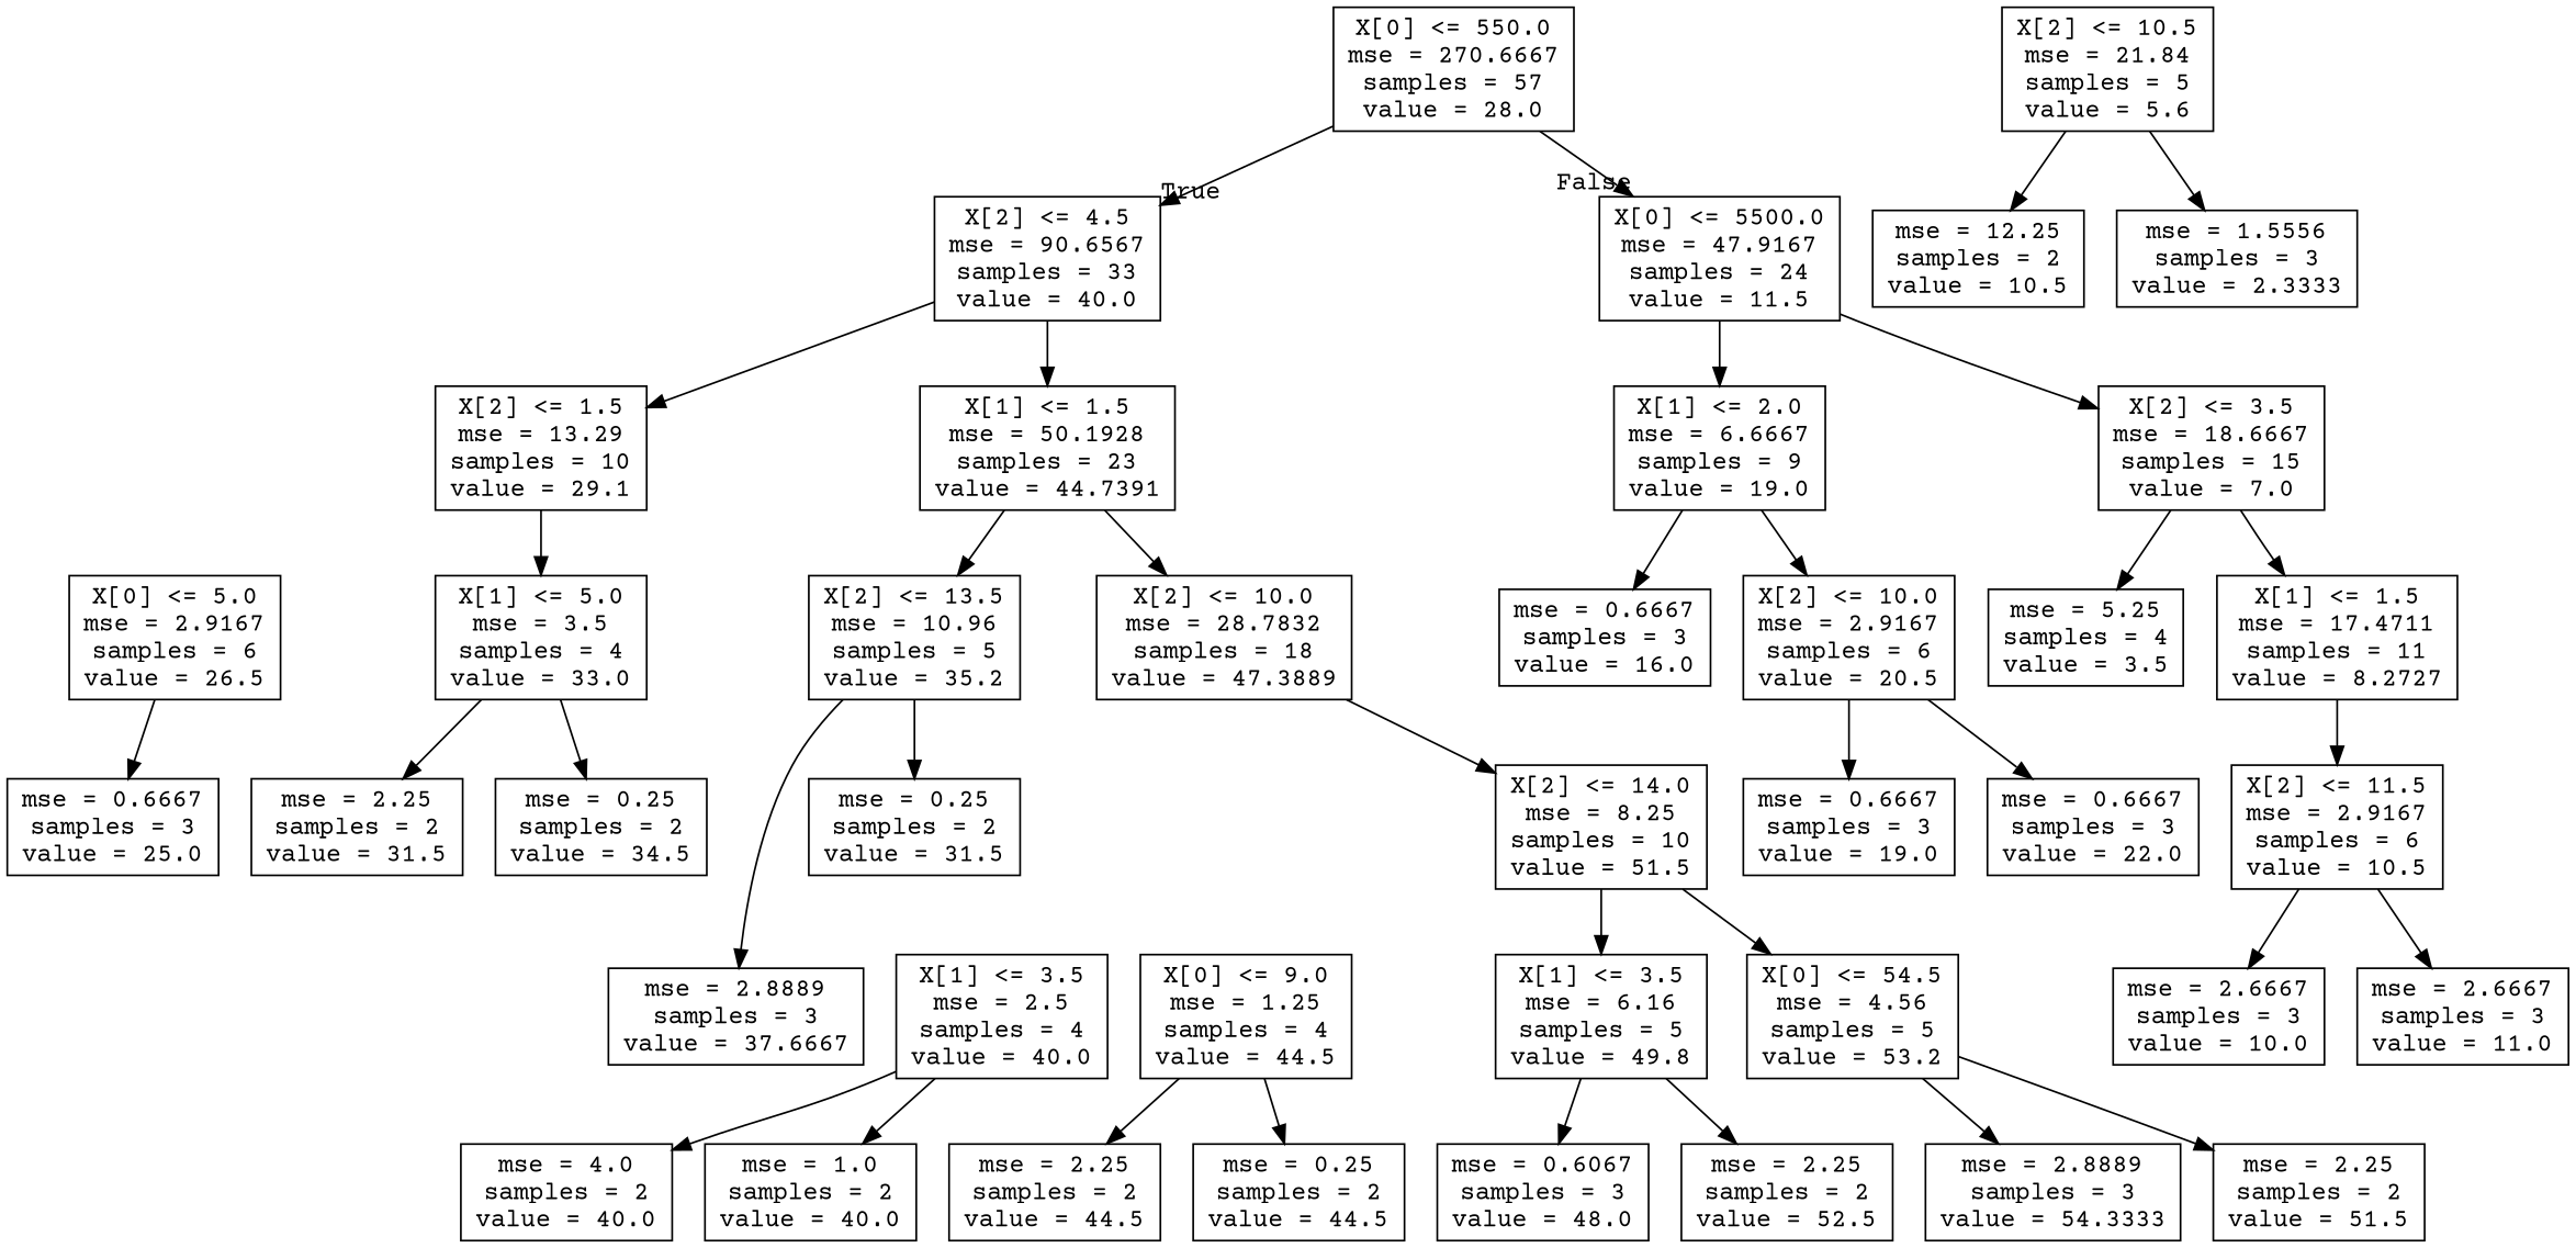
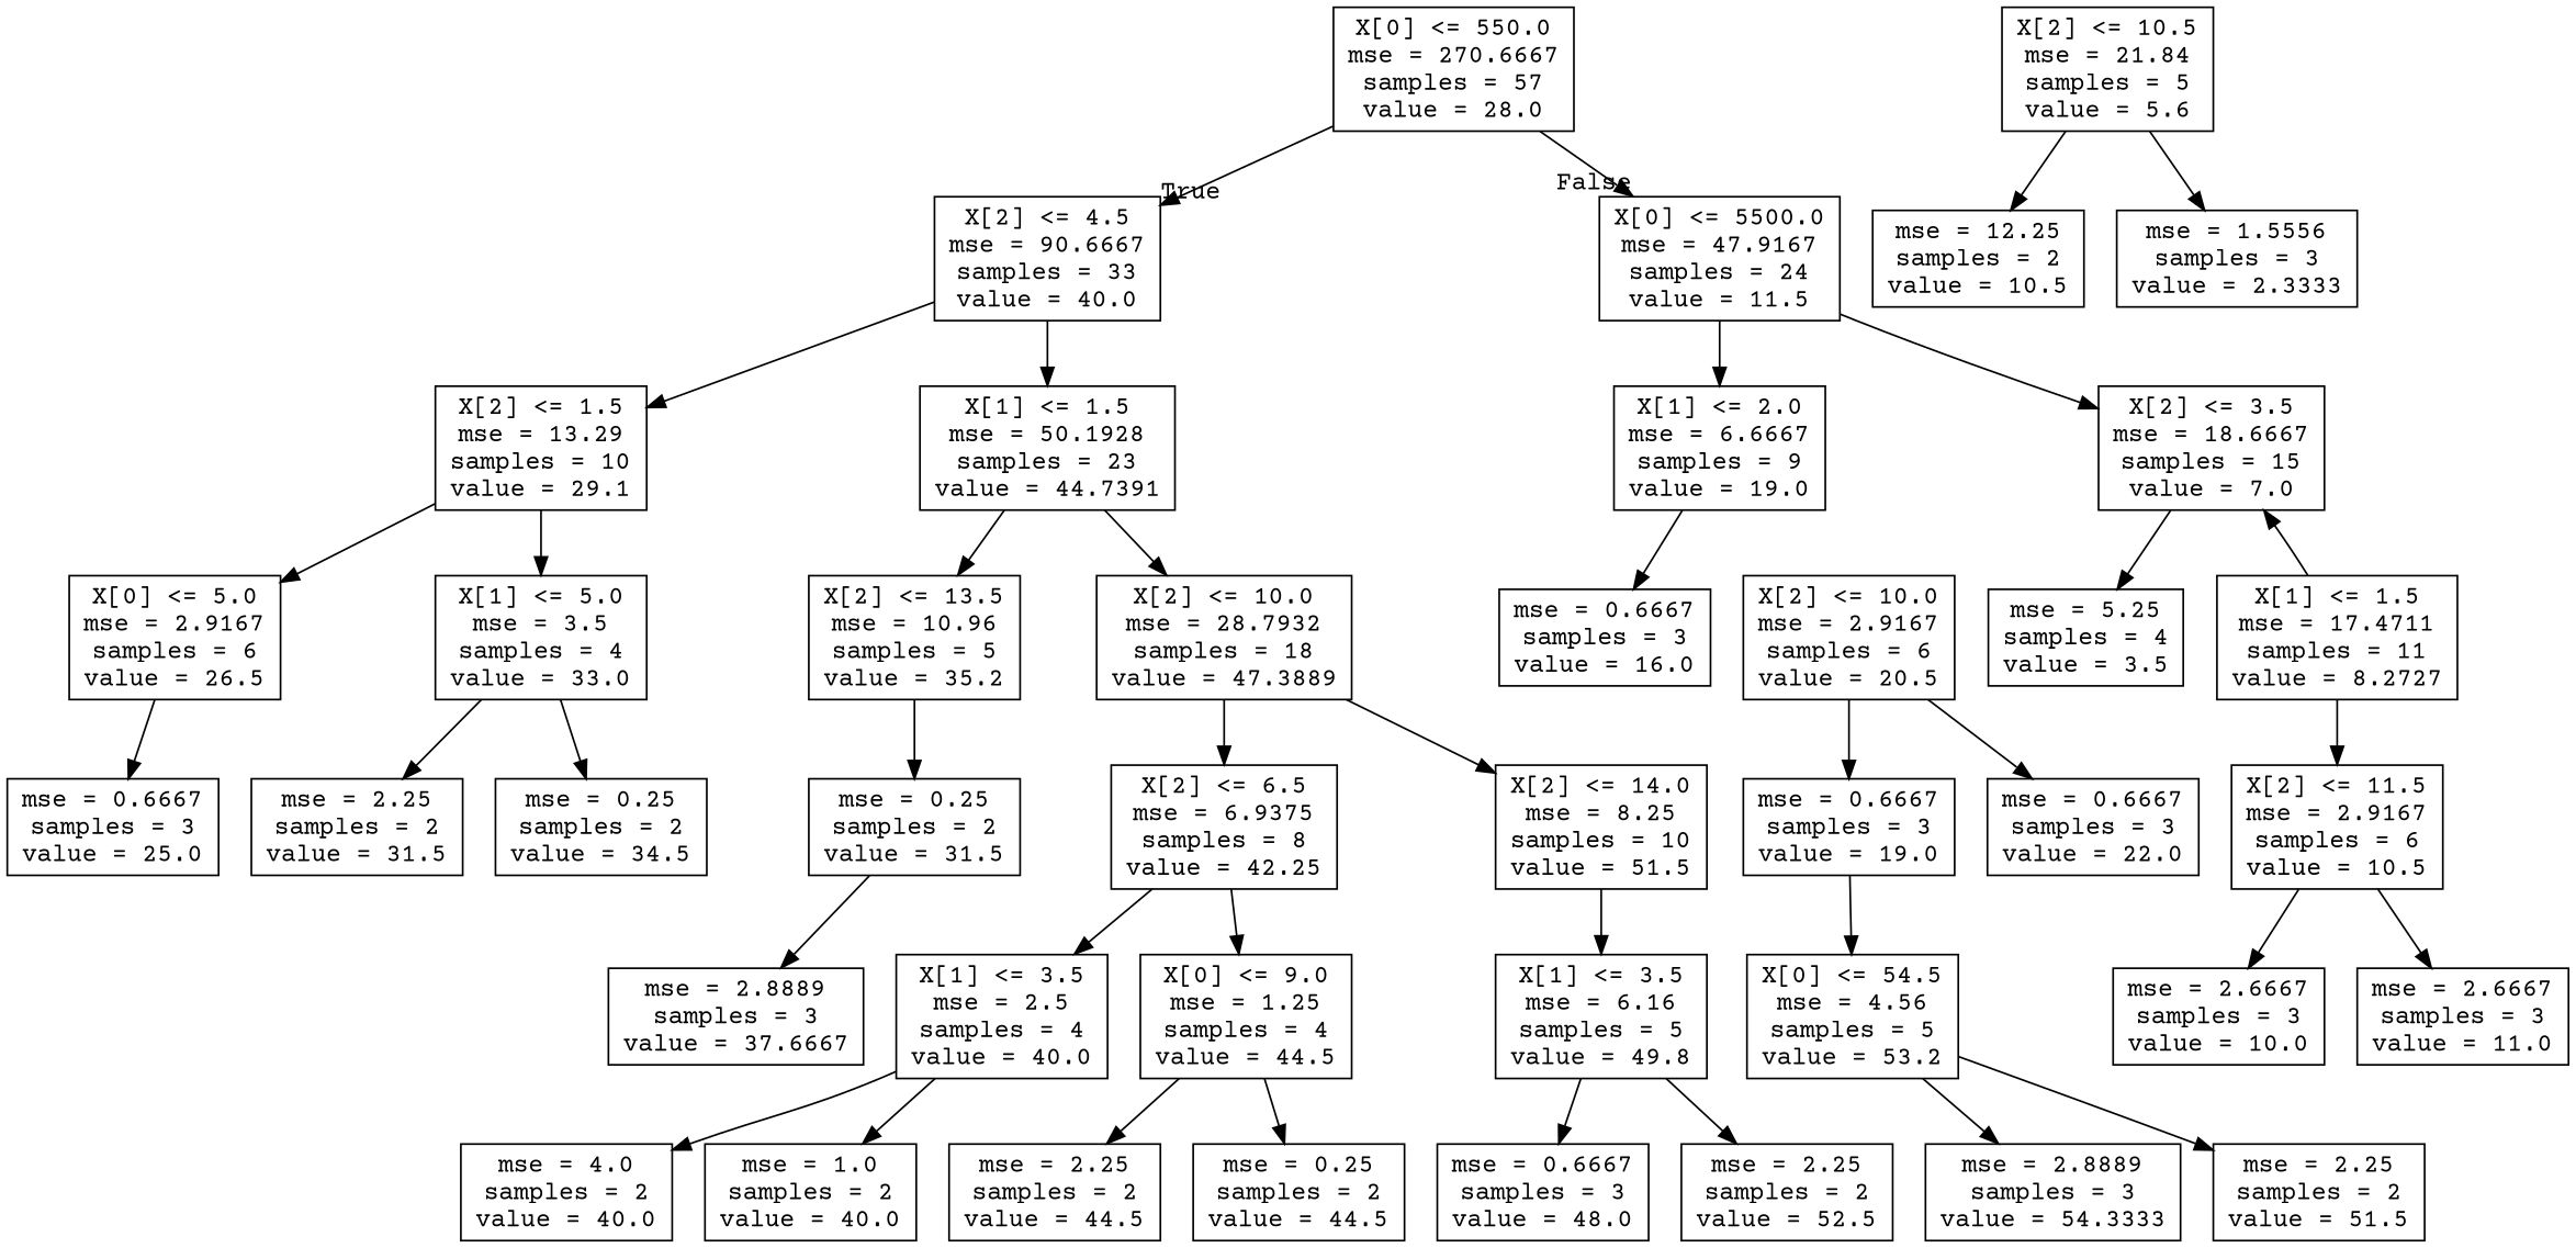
  digraph {
    fontname="Courier Prime"
    node [fontname="Courier Prime" shape=box]
    edge [fontname="Courier Prime"]
    n1 [label="X[0] <= 550.0\nmse = 270.6667\nsamples = 57\nvalue = 28.0"]
-   n2 [label="X[2] <= 4.5\nmse = 90.6567\nsamples = 33\nvalue = 40.0"]
+   n2 [label="X[2] <= 4.5\nmse = 90.6667\nsamples = 33\nvalue = 40.0"]
    n3 [label="X[0] <= 5500.0\nmse = 47.9167\nsamples = 24\nvalue = 11.5"]
    n4 [label="X[2] <= 1.5\nmse = 13.29\nsamples = 10\nvalue = 29.1"]
    n5 [label="X[1] <= 1.5\nmse = 50.1928\nsamples = 23\nvalue = 44.7391"]
    n6 [label="X[1] <= 2.0\nmse = 6.6667\nsamples = 9\nvalue = 19.0"]
    n7 [label="X[2] <= 3.5\nmse = 18.6667\nsamples = 15\nvalue = 7.0"]
    n8 [label="X[0] <= 5.0\nmse = 2.9167\nsamples = 6\nvalue = 26.5"]
    n9 [label="X[1] <= 5.0\nmse = 3.5\nsamples = 4\nvalue = 33.0"]
    n10 [label="X[2] <= 13.5\nmse = 10.96\nsamples = 5\nvalue = 35.2"]
-   n11 [label="X[2] <= 10.0\nmse = 28.7832\nsamples = 18\nvalue = 47.3889"]
+   n11 [label="X[2] <= 10.0\nmse = 28.7932\nsamples = 18\nvalue = 47.3889"]
    n12 [label="mse = 0.6667\nsamples = 3\nvalue = 25.0"]
    n13 [label="mse = 2.25\nsamples = 2\nvalue = 31.5"]
    n14 [label="mse = 0.25\nsamples = 2\nvalue = 34.5"]
    n15 [label="mse = 2.8889\nsamples = 3\nvalue = 37.6667"]
    n16 [label="mse = 0.25\nsamples = 2\nvalue = 31.5"]
+   n17 [label="X[2] <= 6.5\nmse = 6.9375\nsamples = 8\nvalue = 42.25"]
    n18 [label="X[2] <= 14.0\nmse = 8.25\nsamples = 10\nvalue = 51.5"]
    n19 [label="X[1] <= 3.5\nmse = 2.5\nsamples = 4\nvalue = 40.0"]
    n20 [label="X[0] <= 9.0\nmse = 1.25\nsamples = 4\nvalue = 44.5"]
    n21 [label="X[1] <= 3.5\nmse = 6.16\nsamples = 5\nvalue = 49.8"]
    n22 [label="X[0] <= 54.5\nmse = 4.56\nsamples = 5\nvalue = 53.2"]
    n23 [label="mse = 4.0\nsamples = 2\nvalue = 40.0"]
    n24 [label="mse = 1.0\nsamples = 2\nvalue = 40.0"]
    n25 [label="mse = 2.25\nsamples = 2\nvalue = 44.5"]
    n26 [label="mse = 0.25\nsamples = 2\nvalue = 44.5"]
-   n27 [label="mse = 0.6067\nsamples = 3\nvalue = 48.0"]
+   n27 [label="mse = 0.6667\nsamples = 3\nvalue = 48.0"]
    n28 [label="mse = 2.25\nsamples = 2\nvalue = 52.5"]
    n29 [label="mse = 2.8889\nsamples = 3\nvalue = 54.3333"]
    n30 [label="mse = 2.25\nsamples = 2\nvalue = 51.5"]
    n31 [label="mse = 0.6667\nsamples = 3\nvalue = 16.0"]
    n32 [label="X[2] <= 10.0\nmse = 2.9167\nsamples = 6\nvalue = 20.5"]
    n33 [label="mse = 5.25\nsamples = 4\nvalue = 3.5"]
    n34 [label="X[1] <= 1.5\nmse = 17.4711\nsamples = 11\nvalue = 8.2727"]
    n35 [label="mse = 0.6667\nsamples = 3\nvalue = 19.0"]
    n36 [label="mse = 0.6667\nsamples = 3\nvalue = 22.0"]
    n37 [label="X[2] <= 11.5\nmse = 2.9167\nsamples = 6\nvalue = 10.5"]
    n38 [label="X[2] <= 10.5\nmse = 21.84\nsamples = 5\nvalue = 5.6"]
    n39 [label="mse = 12.25\nsamples = 2\nvalue = 10.5"]
    n40 [label="mse = 1.5556\nsamples = 3\nvalue = 2.3333"]
    n41 [label="mse = 2.6667\nsamples = 3\nvalue = 10.0"]
    n42 [label="mse = 2.6667\nsamples = 3\nvalue = 11.0"]
    n1 -> n2 [headlabel=True labelangle=45 labeldistance=2.5]
    n1 -> n3 [headlabel=False labelangle=-45 labeldistance=2.5]
    n2 -> n4
    n2 -> n5
    n3 -> n6
    n3 -> n7
+   n4 -> n8
    n4 -> n9
    n5 -> n10
    n5 -> n11
    n6 -> n31
-   n6 -> n32
    n7 -> n33
-   n7 -> n34
+   n34 -> n7
    n8 -> n12
    n9 -> n13
    n9 -> n14
-   n10 -> n15
+   n16 -> n15
    n10 -> n16
+   n11 -> n17
    n11 -> n18
+   n17 -> n19
+   n17 -> n20
    n18 -> n21
-   n18 -> n22
+   n35 -> n22
    n19 -> n23
    n19 -> n24
    n20 -> n25
    n20 -> n26
    n21 -> n27
    n21 -> n28
    n22 -> n29
    n22 -> n30
    n32 -> n35
    n32 -> n36
    n34 -> n37
    n37 -> n41
    n37 -> n42
    n38 -> n39
    n38 -> n40
  }
